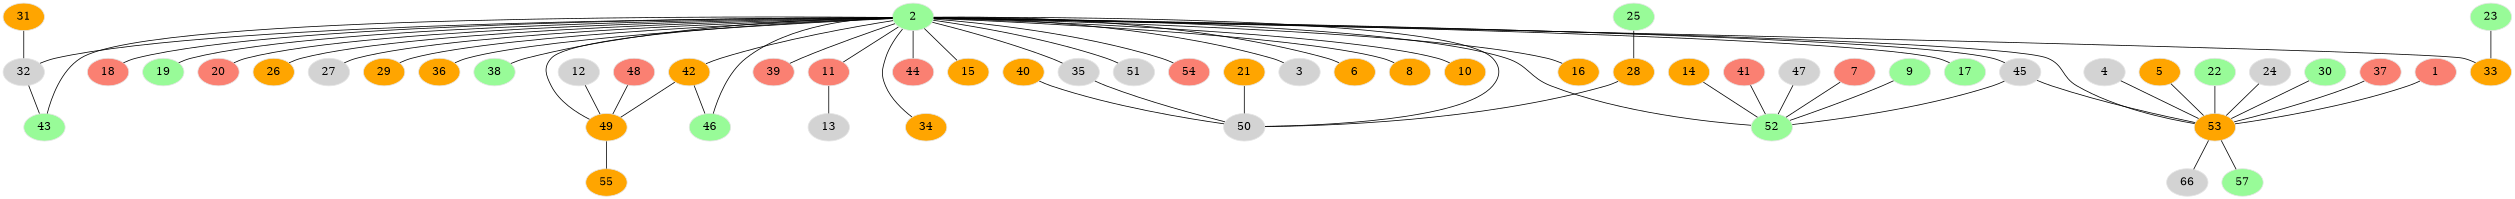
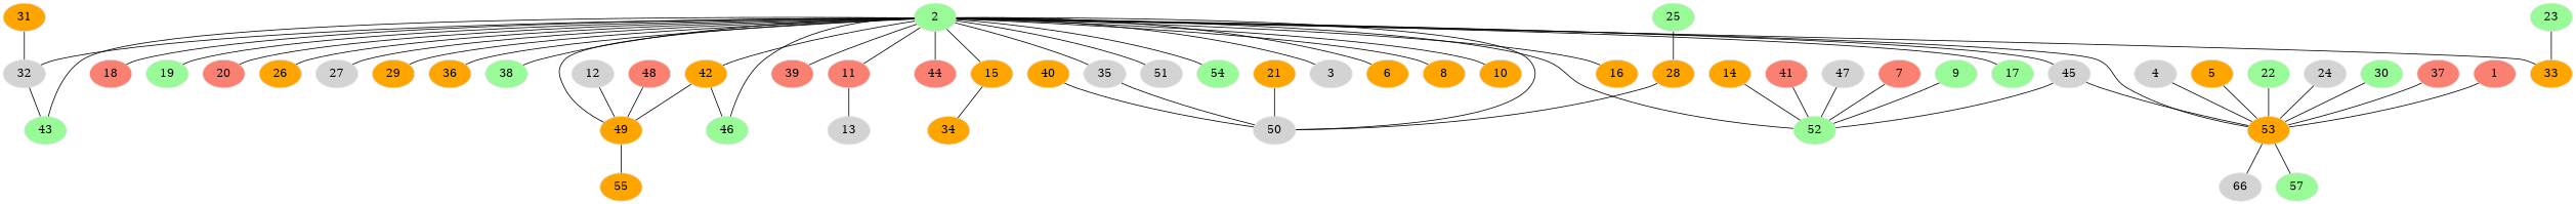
  graph {
    node [color=gray90 fillcolor=orange style=filled]
    edge [weight=1.0]
    1 [fillcolor=salmon]
    53
    n3 [fillcolor=lightgrey label=66]
    57 [fillcolor=palegreen]
    2 [fillcolor=palegreen]
    3 [fillcolor=lightgrey]
    6
    8
    10
    11 [fillcolor=salmon]
    15
    16
    17 [fillcolor=palegreen]
    18 [fillcolor=salmon]
    19 [fillcolor=palegreen]
    20 [fillcolor=salmon]
    26
    27 [fillcolor=lightgrey]
    29
    32 [fillcolor=lightgrey]
    33
    34
    35 [fillcolor=lightgrey]
    36
    38 [fillcolor=palegreen]
    39 [fillcolor=salmon]
    42
    43 [fillcolor=palegreen]
    44 [fillcolor=salmon]
    45 [fillcolor=lightgrey]
    46 [fillcolor=palegreen]
    49
    50 [fillcolor=lightgrey]
    51 [fillcolor=lightgrey]
    52 [fillcolor=palegreen]
-   54 [fillcolor=salmon]
+   54 [fillcolor=palegreen]
    13 [fillcolor=lightgrey]
    55
    4 [fillcolor=lightgrey]
    5
    7 [fillcolor=salmon]
    9 [fillcolor=palegreen]
    12 [fillcolor=lightgrey]
    14
    21
    22 [fillcolor=palegreen]
    23 [fillcolor=palegreen]
    24 [fillcolor=lightgrey]
    25 [fillcolor=palegreen]
    28
    30 [fillcolor=palegreen]
    31
    37 [fillcolor=salmon]
    40
    41 [fillcolor=salmon]
    47 [fillcolor=lightgrey]
    48 [fillcolor=salmon]
    1 -- 53
    53 -- n3
    53 -- 57
    2 -- 53
    2 -- 3
    2 -- 6
    2 -- 8
    2 -- 10
    2 -- 11
    2 -- 15
    2 -- 16
    2 -- 17
    2 -- 18
    2 -- 19
    2 -- 20
    2 -- 26
    2 -- 27 [weight=2.0]
    2 -- 29
    2 -- 32
    2 -- 33 [weight=2.0]
-   2 -- 34
+   15 -- 34
    2 -- 35
    2 -- 36
    2 -- 38
    2 -- 39
    2 -- 42
    2 -- 43
    2 -- 44
    2 -- 45
    2 -- 46
    2 -- 49
    2 -- 50
    2 -- 51
    2 -- 52 [weight=2.0]
    2 -- 54
    11 -- 13
    32 -- 43
    35 -- 50
    42 -- 46
    42 -- 49
    45 -- 53
    45 -- 52
    49 -- 55
    4 -- 53
    5 -- 53
    7 -- 52
    9 -- 52
    12 -- 49
    14 -- 52
    21 -- 50
    22 -- 53
    23 -- 33
    24 -- 53
    25 -- 28
    28 -- 50
    30 -- 53
    31 -- 32
    37 -- 53
    40 -- 50
    41 -- 52
    47 -- 52
    48 -- 49
  }
